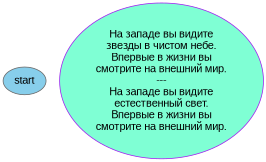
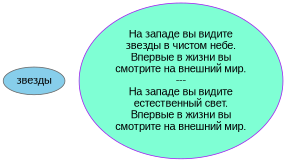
  digraph {
    fontname="Liberation Sans"
    node [style=filled fontname="Liberation Sans"]
-   start [color=gray40 fillcolor=skyblue]
+   start [color=gray40 fillcolor=skyblue label="звезды"]
    n2 [color=purple fillcolor=aquamarine label="На западе вы видите\nзвезды в чистом небе.\nВпервые в жизни вы\nсмотрите на внешний мир.\n---\nНа западе вы видите\nестественный свет.\nВпервые в жизни вы\nсмотрите на внешний мир."]
  }
